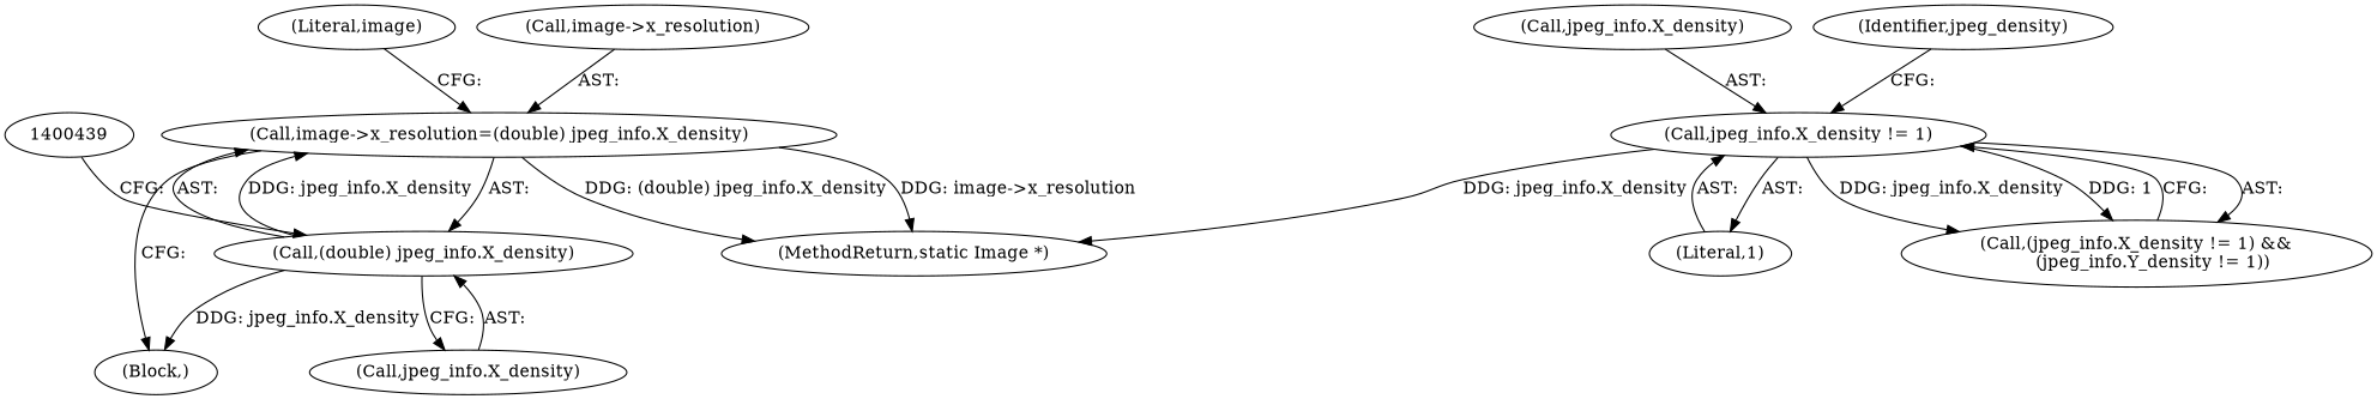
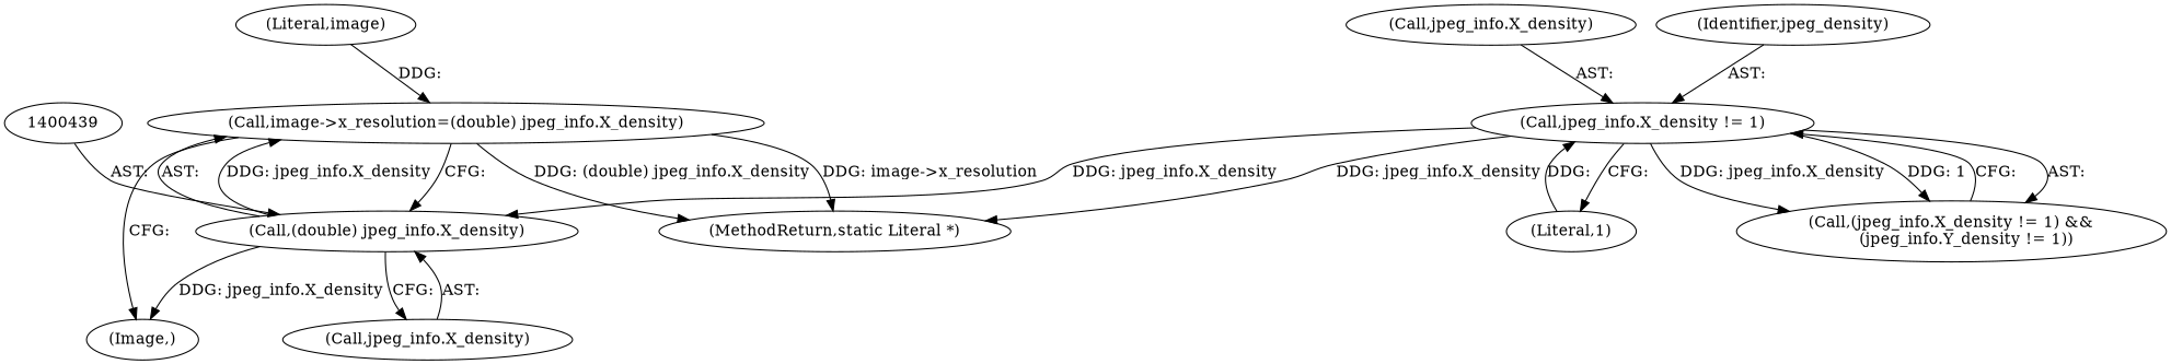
  digraph {
    n1 [label="(Call,image->x_resolution=(double) jpeg_info.X_density)"]
    n2 [label="(Call,(double) jpeg_info.X_density)"]
-   n3 [label="(MethodReturn,static Image *)"]
-   n4 [label="(Block,)"]
+   n3 [label="(MethodReturn,static Literal *)"]
+   n4 [label="(Image,)"]
    n5 [label="(Call,jpeg_info.X_density)"]
    n6 [label="(Call,jpeg_info.X_density != 1)"]
    n7 [label="(Call,(jpeg_info.X_density != 1) &&\n      (jpeg_info.Y_density != 1))"]
    n8 [label="(Literal,1)"]
    n9 [label="(Literal,image)"]
-   n10 [label="(Call,image->x_resolution)"]
    n11 [label="(Call,jpeg_info.X_density)"]
    n12 [label="(Identifier,jpeg_density)"]
    n13 [label=1400439]
-   n1 -> n2 [label="AST: "]
+   n1 -> n2 [label="CFG: "]
    n1 -> n3 [label="DDG: (double) jpeg_info.X_density"]
    n1 -> n3 [label="DDG: image->x_resolution"]
    n1 -> n4 [label="CFG: "]
    n2 -> n1 [label="AST: "]
    n2 -> n1 [label="DDG: jpeg_info.X_density"]
    n2 -> n4 [label="DDG: jpeg_info.X_density"]
    n2 -> n5 [label="CFG: "]
    n5 -> n2 [label="AST: "]
+   n6 -> n2 [label="DDG: jpeg_info.X_density"]
    n6 -> n3 [label="DDG: jpeg_info.X_density"]
    n6 -> n7 [label="AST: "]
    n6 -> n7 [label="DDG: jpeg_info.X_density"]
    n6 -> n7 [label="DDG: 1"]
-   n6 -> n8 [label="AST: "]
+   n6 -> n8 [label="CFG: "]
    n7 -> n6 [label="CFG: "]
-   n8 -> n6 [label="AST: "]
-   n9 -> n1 [label="CFG: "]
-   n10 -> n1 [label="AST: "]
+   n8 -> n6 [label="DDG: "]
+   n9 -> n1 [label="DDG: "]
    n11 -> n6 [label="AST: "]
-   n12 -> n6 [label="CFG: "]
-   n13 -> n2 [label="CFG: "]
+   n12 -> n6 [label="AST: "]
+   n13 -> n2 [label="AST: "]
  }
